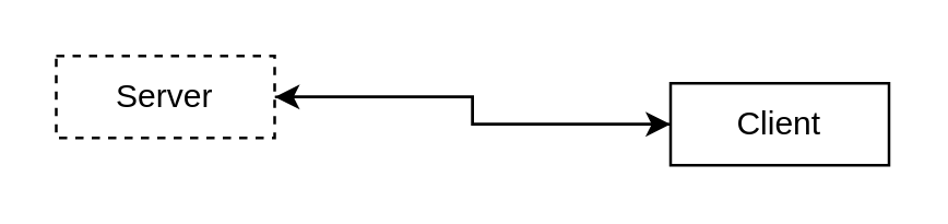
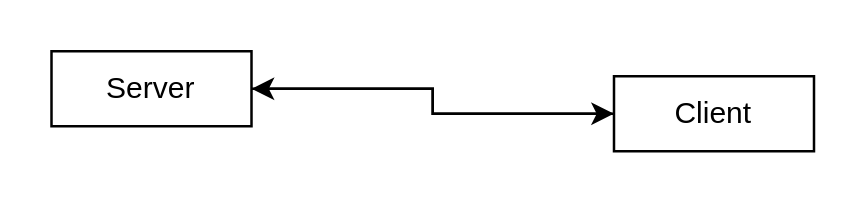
  <mxCell id="0" />
  <mxCell id="1" parent="0" />
  <mxCell id="2" style="edgeStyle=orthogonalEdgeStyle;rounded=0;orthogonalLoop=1;jettySize=auto;html=1;" edge="1" parent="1" source="3" target="5"><mxGeometry relative="1" as="geometry" /></mxCell>
- <mxCell id="3" value="Server" style="rounded=0;whiteSpace=wrap;html=1;dashed=1;" vertex="1" parent="1"><mxGeometry x="20" y="20" width="80" height="30" as="geometry" /></mxCell>
+ <mxCell id="3" value="Server" style="rounded=0;whiteSpace=wrap;html=1;" vertex="1" parent="1"><mxGeometry x="20" y="20" width="80" height="30" as="geometry" /></mxCell>
  <mxCell id="4" style="edgeStyle=orthogonalEdgeStyle;rounded=0;orthogonalLoop=1;jettySize=auto;html=1;entryX=1;entryY=0.5;entryDx=0;entryDy=0;" edge="1" parent="1" source="5" target="3"><mxGeometry relative="1" as="geometry" /></mxCell>
  <mxCell id="5" value="Client" style="rounded=0;whiteSpace=wrap;html=1;" vertex="1" parent="1"><mxGeometry x="245" y="30" width="80" height="30" as="geometry" /></mxCell>
